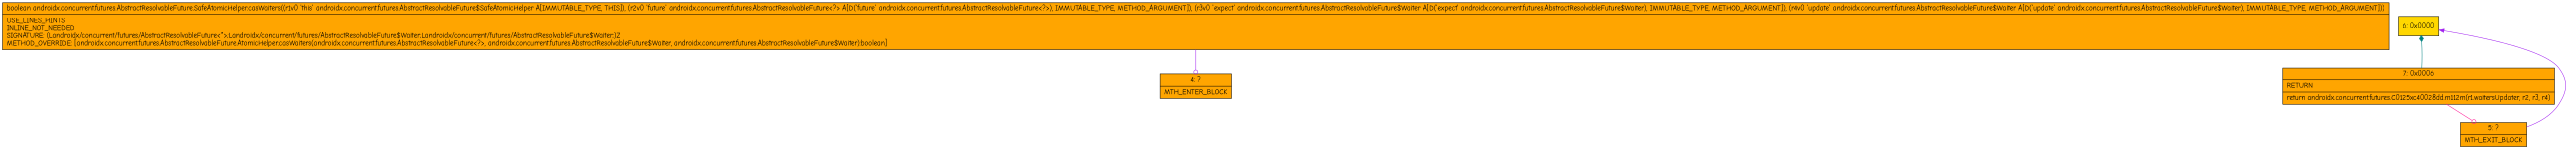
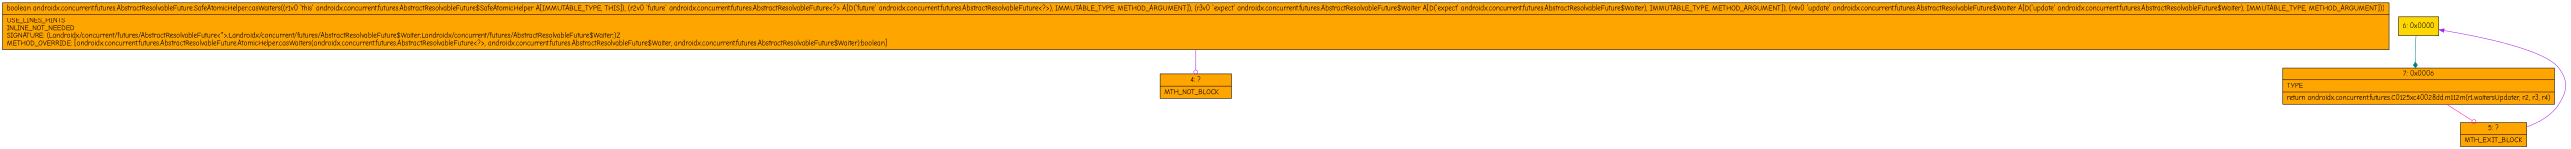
  digraph {
    fontname="Comic Neue"
    node [fillcolor=orange fontname="Comic Neue" shape=record style=filled]
    edge [arrowhead=odot color=purple fontname="Comic Neue"]
-   n1 [label="{4\:\ ?|MTH_ENTER_BLOCK\l}"]
+   n1 [label="{4\:\ ?|MTH_NOT_BLOCK\l}"]
    n2 [fillcolor=gold label="{6\:\ 0x0000}"]
-   n3 [label="{7\:\ 0x0006|RETURN\l|return androidx.concurrent.futures.C0125xc40028dd.m112m(r1.waitersUpdater, r2, r3, r4)\l}"]
+   n3 [label="{7\:\ 0x0006|TYPE\l|return androidx.concurrent.futures.C0125xc40028dd.m112m(r1.waitersUpdater, r2, r3, r4)\l}"]
    n4 [label="{5\:\ ?|MTH_EXIT_BLOCK\l}"]
    n5 [label="{boolean androidx.concurrent.futures.AbstractResolvableFuture.SafeAtomicHelper.casWaiters((r1v0 'this' androidx.concurrent.futures.AbstractResolvableFuture$SafeAtomicHelper A[IMMUTABLE_TYPE, THIS]), (r2v0 'future' androidx.concurrent.futures.AbstractResolvableFuture\<?\> A[D('future' androidx.concurrent.futures.AbstractResolvableFuture\<?\>), IMMUTABLE_TYPE, METHOD_ARGUMENT]), (r3v0 'expect' androidx.concurrent.futures.AbstractResolvableFuture$Waiter A[D('expect' androidx.concurrent.futures.AbstractResolvableFuture$Waiter), IMMUTABLE_TYPE, METHOD_ARGUMENT]), (r4v0 'update' androidx.concurrent.futures.AbstractResolvableFuture$Waiter A[D('update' androidx.concurrent.futures.AbstractResolvableFuture$Waiter), IMMUTABLE_TYPE, METHOD_ARGUMENT]))  | USE_LINES_HINTS\lINLINE_NOT_NEEDED\lSIGNATURE: (Landroidx\/concurrent\/futures\/AbstractResolvableFuture\<*\>;Landroidx\/concurrent\/futures\/AbstractResolvableFuture$Waiter;Landroidx\/concurrent\/futures\/AbstractResolvableFuture$Waiter;)Z\lMETHOD_OVERRIDE: [androidx.concurrent.futures.AbstractResolvableFuture.AtomicHelper.casWaiters(androidx.concurrent.futures.AbstractResolvableFuture\<?\>, androidx.concurrent.futures.AbstractResolvableFuture$Waiter, androidx.concurrent.futures.AbstractResolvableFuture$Waiter):boolean]\l}"]
-   n3 -> n2 [arrowhead=diamond color=teal]
+   n2 -> n3 [arrowhead=diamond color=teal]
    n3 -> n4 [color=deeppink]
    n4 -> n2 [arrowhead=normal]
    n5 -> n1
  }
